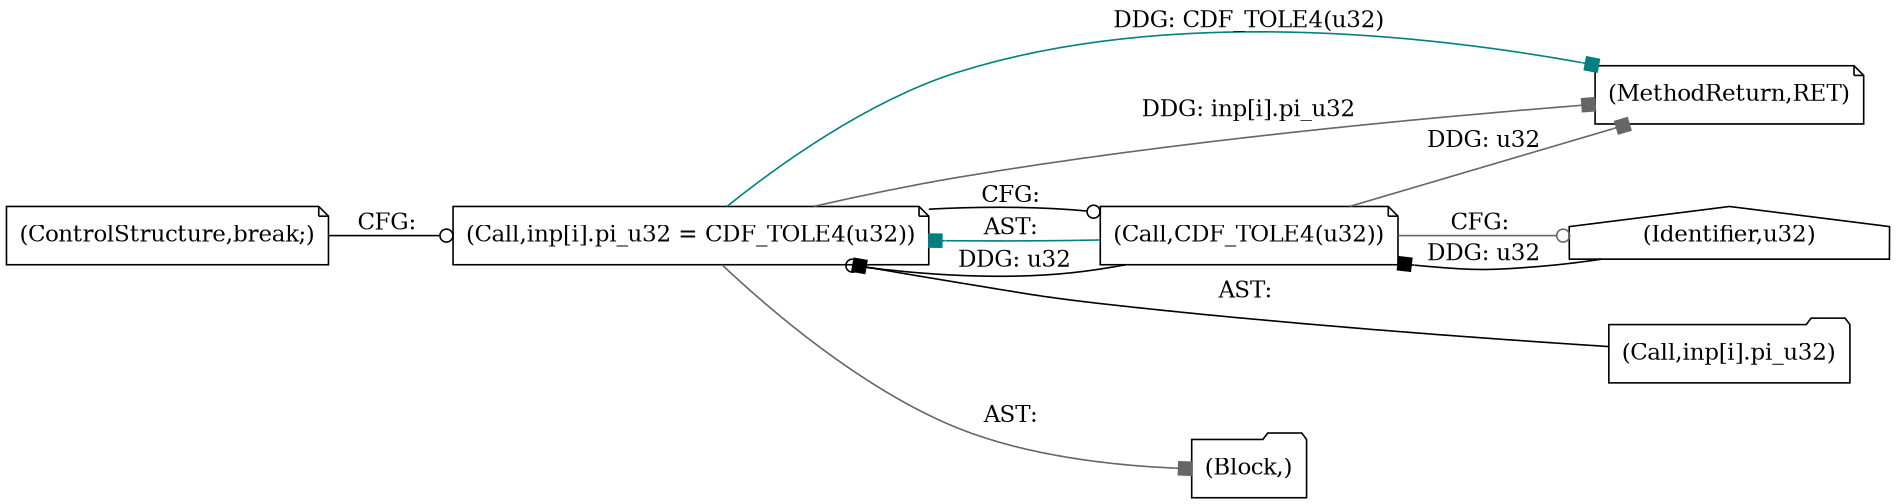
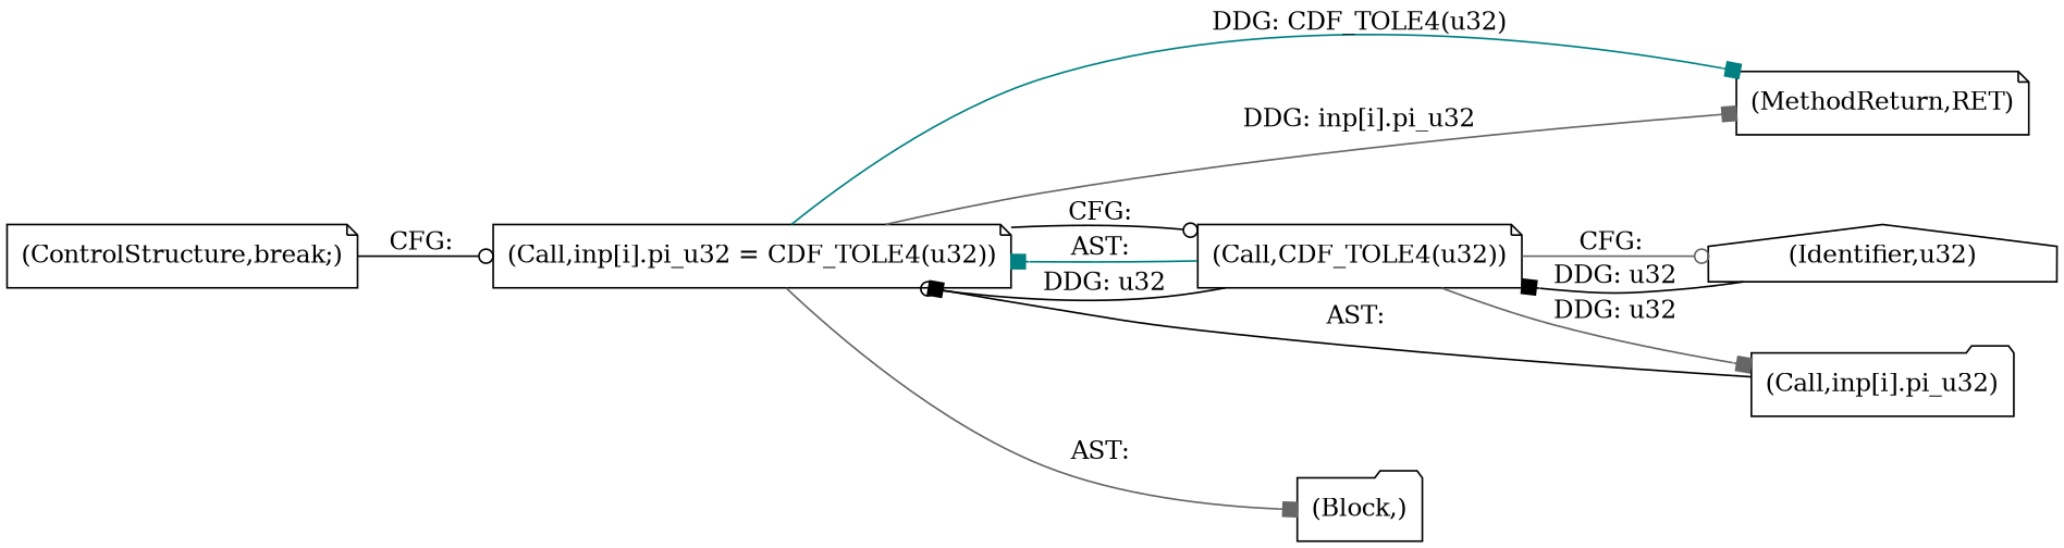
  digraph {
    rankdir=LR
    node [shape=note]
    edge [arrowhead=box color=black]
    n1 [label="(Call,inp[i].pi_u32 = CDF_TOLE4(u32))"]
    n2 [label="(Call,CDF_TOLE4(u32))"]
    n3 [label="(MethodReturn,RET)"]
    n4 [label="(Block,)" shape=folder]
    n5 [label="(Identifier,u32)" shape=house]
    n6 [label="(ControlStructure,break;)"]
    n7 [label="(Call,inp[i].pi_u32)" shape=folder]
    n1 -> n2 [arrowhead=odot label="CFG: "]
    n1 -> n3 [color=teal label="DDG: CDF_TOLE4(u32)"]
    n1 -> n3 [color=gray40 label="DDG: inp[i].pi_u32"]
    n1 -> n4 [color=gray40 label="AST: "]
    n2 -> n1 [color=teal label="AST: "]
    n2 -> n1 [arrowhead=odot label="DDG: u32"]
-   n2 -> n3 [color=gray40 label="DDG: u32"]
+   n2 -> n7 [color=gray40 label="DDG: u32"]
    n2 -> n5 [arrowhead=odot color=gray40 label="CFG: "]
    n5 -> n2 [label="DDG: u32"]
    n6 -> n1 [arrowhead=odot label="CFG: "]
    n7 -> n1 [label="AST: "]
  }
